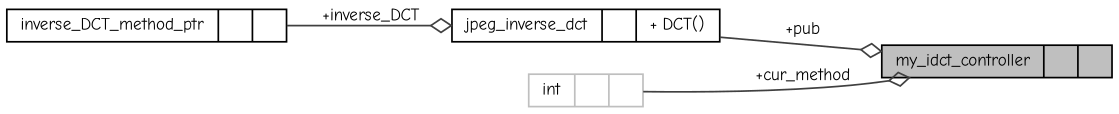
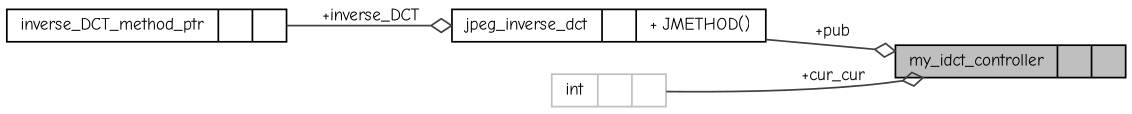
  digraph {
    fontname="Comic Neue"
    rankdir=LR
    node [color=black fontname="Comic Neue" fontsize=10 shape=record]
    edge [arrowhead=odiamond color=grey25 fontname="Comic Neue" fontsize=10 labelfontname=Helvetica labelfontsize=10 style=solid]
    n1 [fillcolor=grey75 fontcolor=black height=0.2 label="{my_idct_controller\n||}" style=filled width=0.4]
-   n2 [height=0.2 label="{jpeg_inverse_dct\n||+ DCT()\l}" width=0.4]
+   n2 [height=0.2 label="{jpeg_inverse_dct\n||+ JMETHOD()\l}" width=0.4]
    n3 [height=0.2 label="{inverse_DCT_method_ptr\n||}" width=0.4]
    n4 [color=grey75 height=0.2 label="{int\n||}" width=0.4]
    n2 -> n1 [label=" +pub"]
    n3 -> n2 [label=" +inverse_DCT"]
-   n4 -> n1 [label=" +cur_method"]
+   n4 -> n1 [label=" +cur_cur"]
  }
